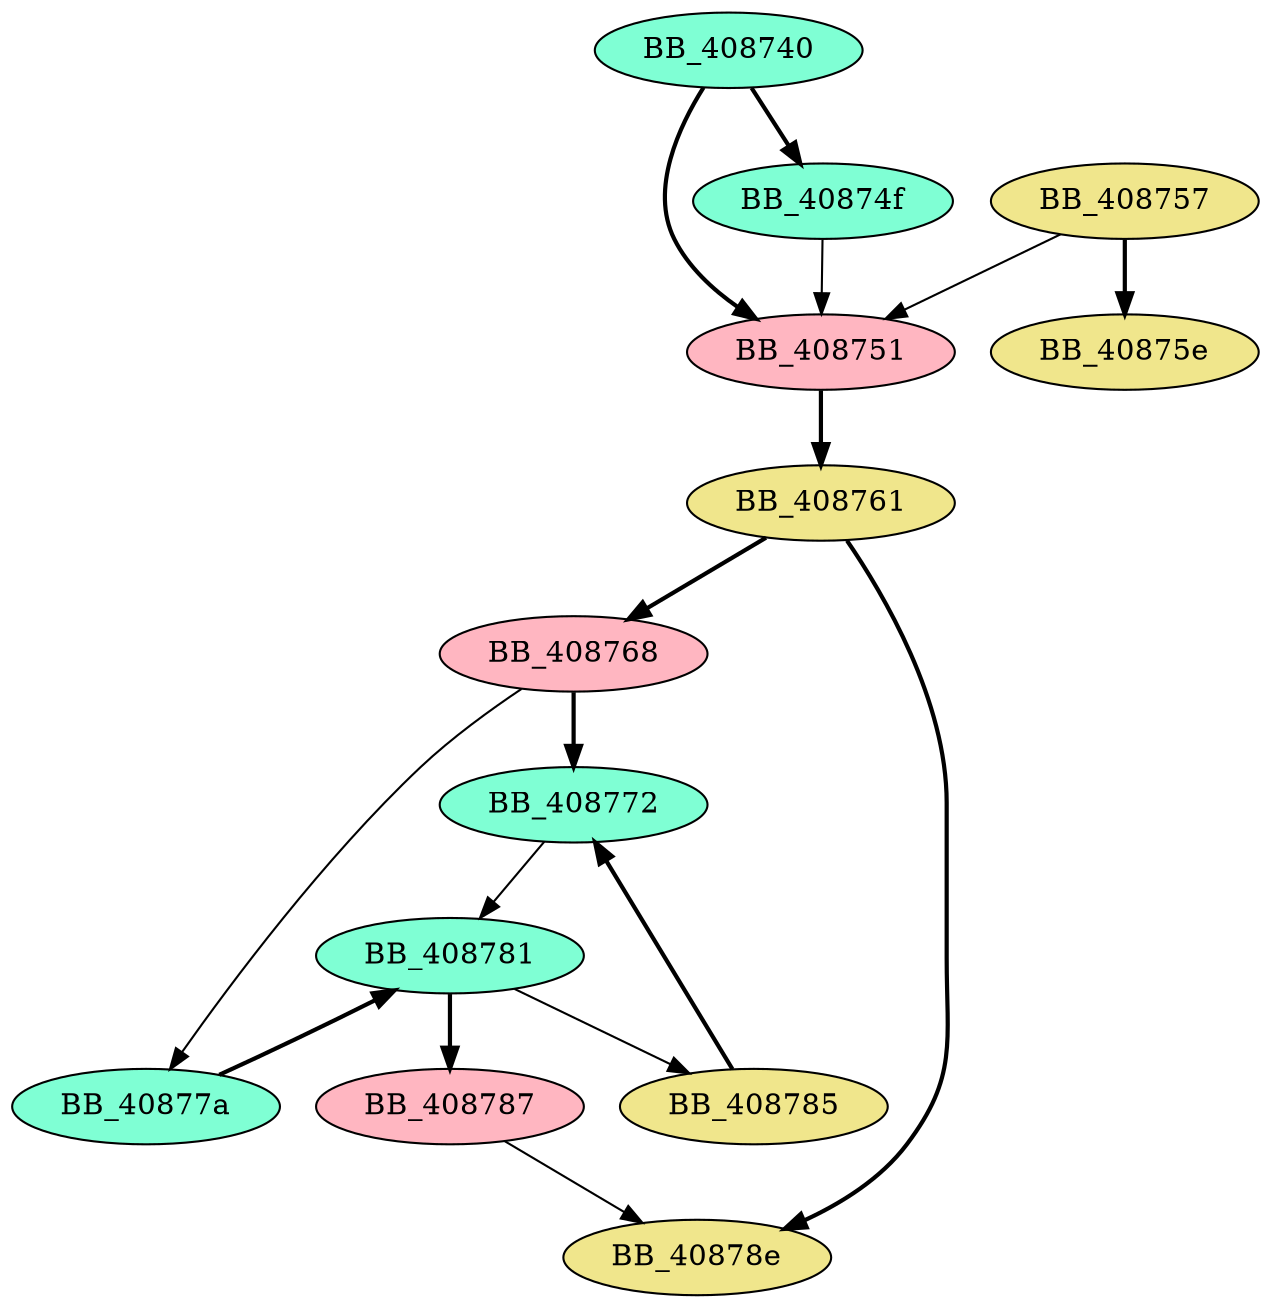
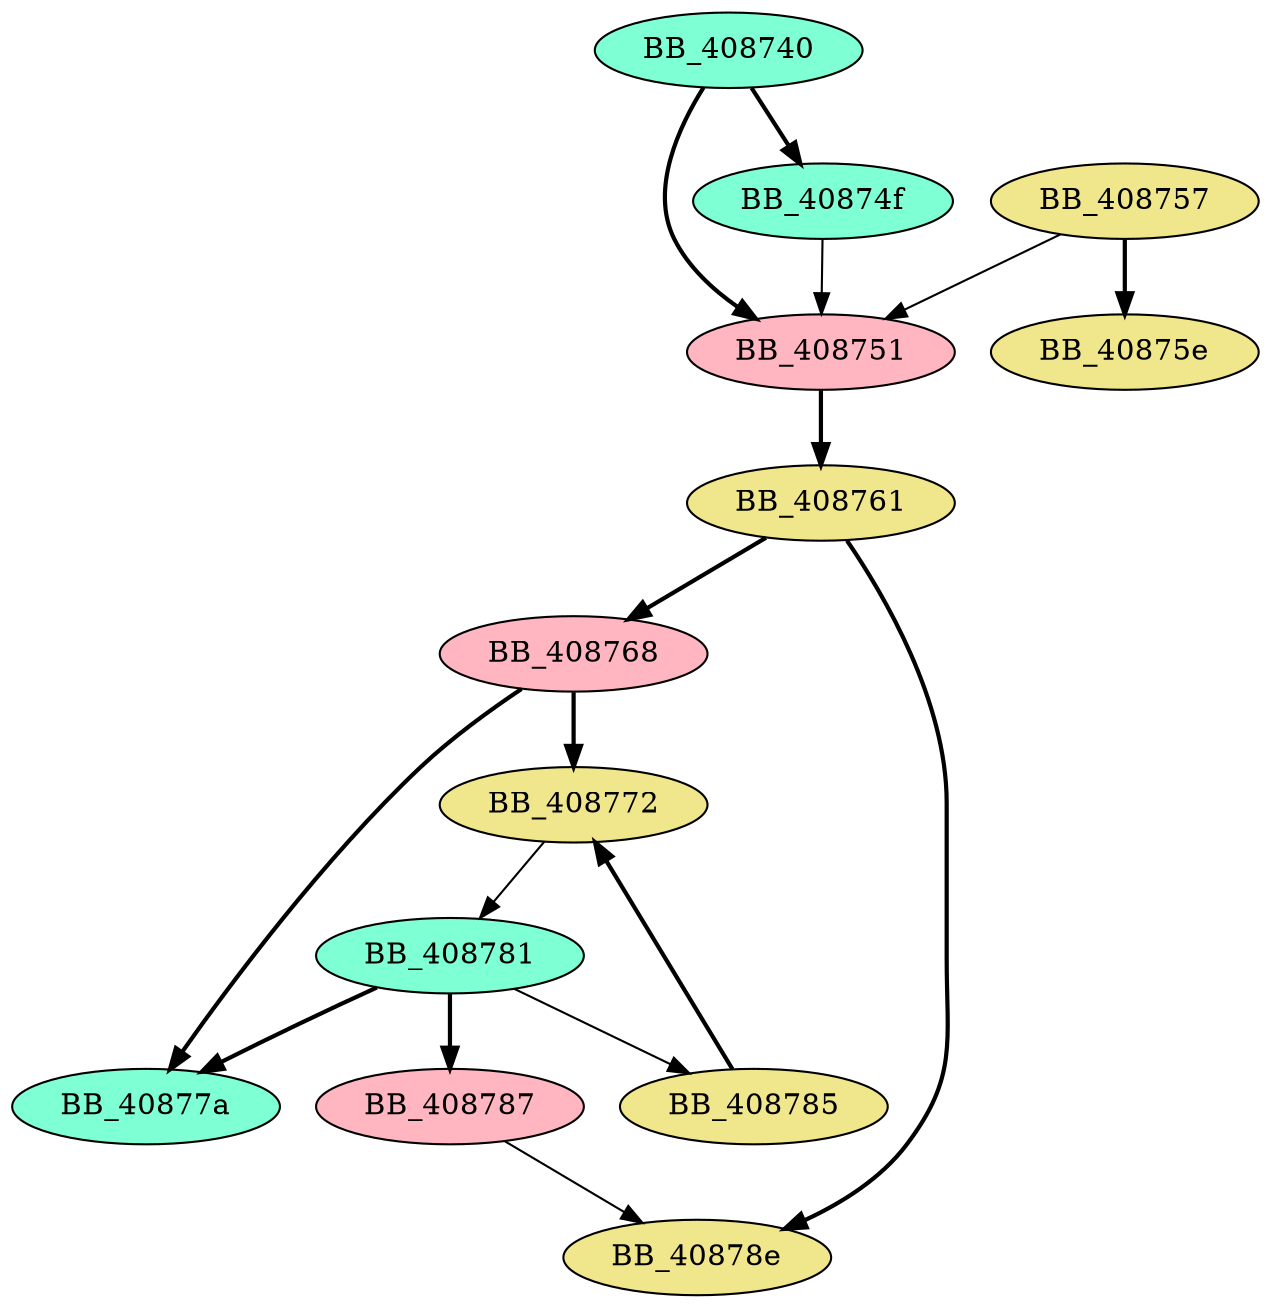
  digraph {
    node [fillcolor=khaki style=filled]
    edge [style=bold]
    BB_408740 [fillcolor=aquamarine]
    BB_40874f [fillcolor=aquamarine]
    BB_408751 [fillcolor=lightpink]
    BB_408761
    BB_408757
    BB_40875e
    BB_408768 [fillcolor=lightpink]
    BB_40878e
-   BB_408772 [fillcolor=aquamarine]
+   BB_408772
    BB_40877a [fillcolor=aquamarine]
    BB_408781 [fillcolor=aquamarine]
    BB_408785
    BB_408787 [fillcolor=lightpink]
    BB_408740 -> BB_40874f
    BB_408740 -> BB_408751
    BB_40874f -> BB_408751 [style=solid]
    BB_408751 -> BB_408761
    BB_408761 -> BB_408768
    BB_408761 -> BB_40878e
    BB_408757 -> BB_408751 [style=solid]
    BB_408757 -> BB_40875e
    BB_408768 -> BB_408772
-   BB_408768 -> BB_40877a [style=solid]
+   BB_408768 -> BB_40877a
    BB_408772 -> BB_408781 [style=solid]
-   BB_40877a -> BB_408781
+   BB_408781 -> BB_40877a
    BB_408781 -> BB_408785 [style=solid]
    BB_408781 -> BB_408787
    BB_408785 -> BB_408772
    BB_408787 -> BB_40878e [style=solid]
  }
